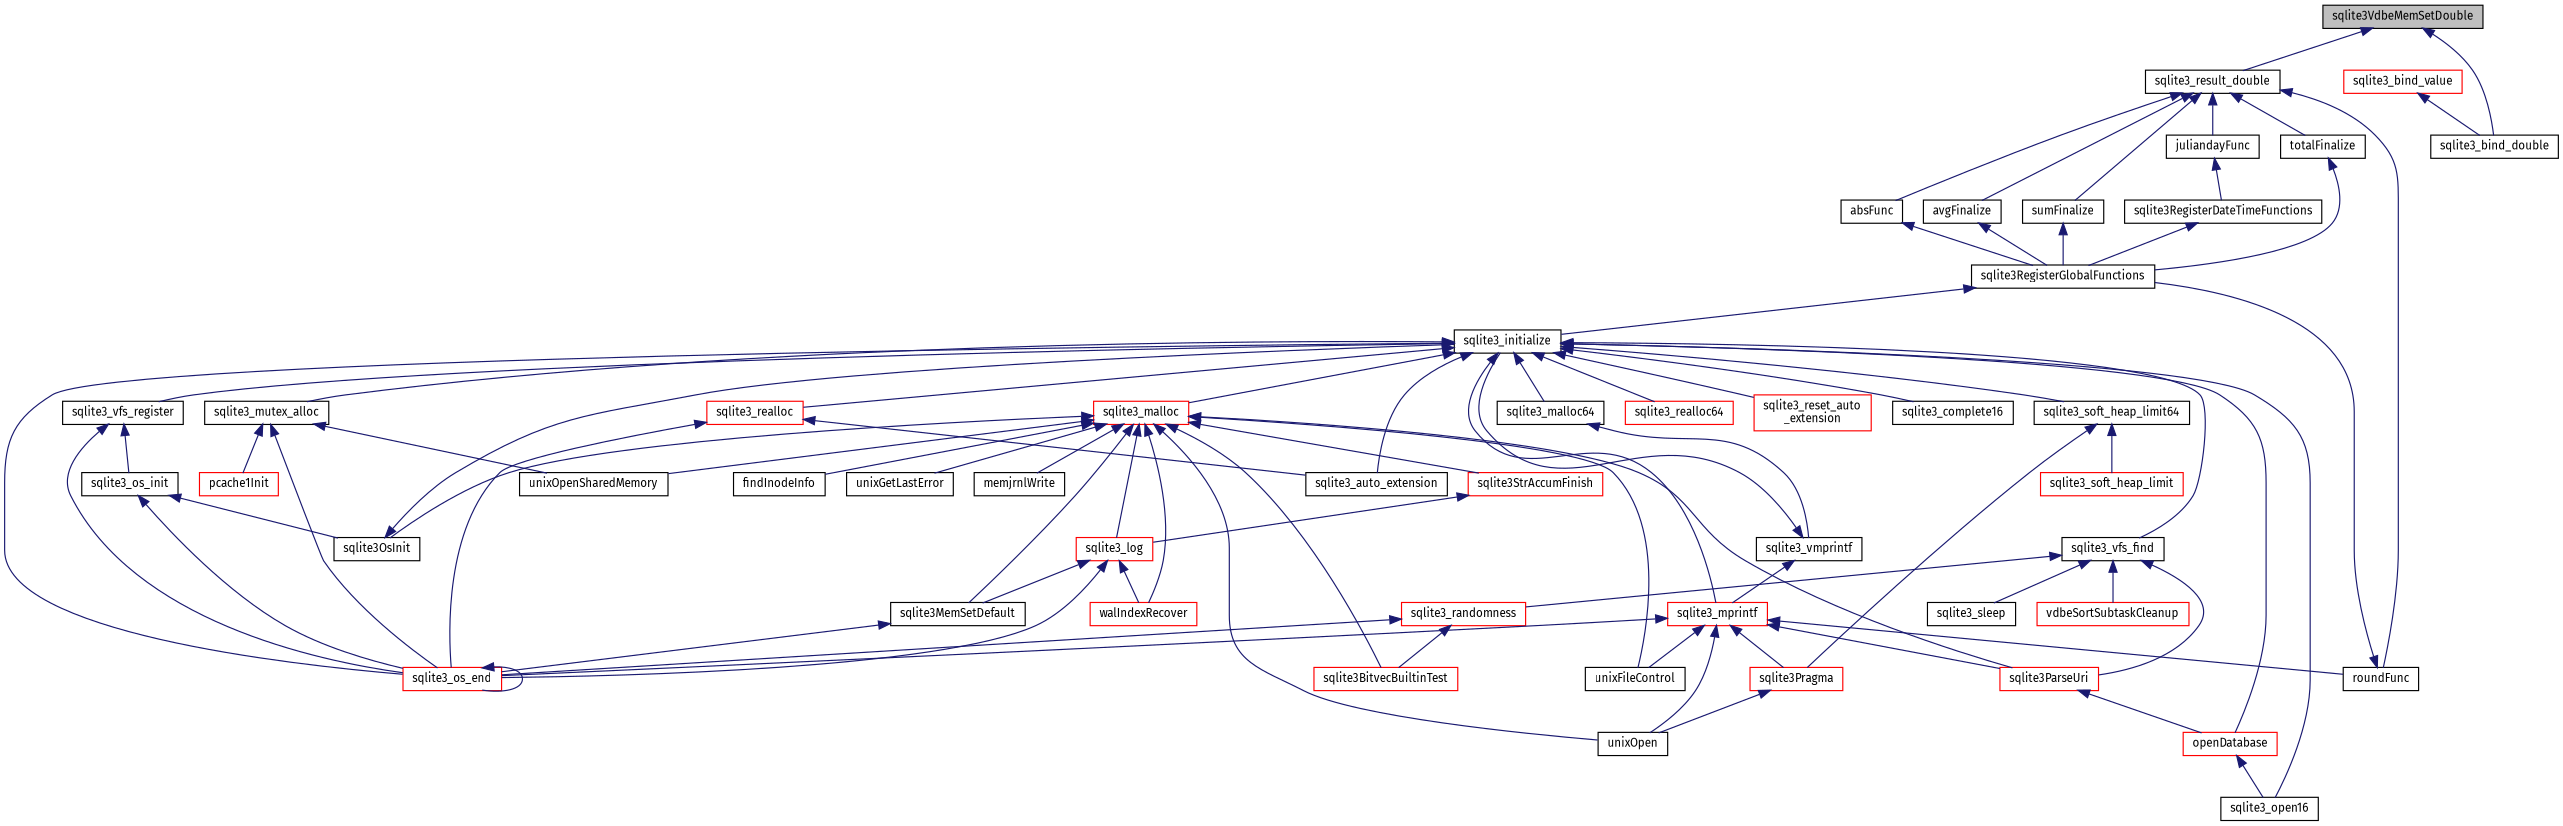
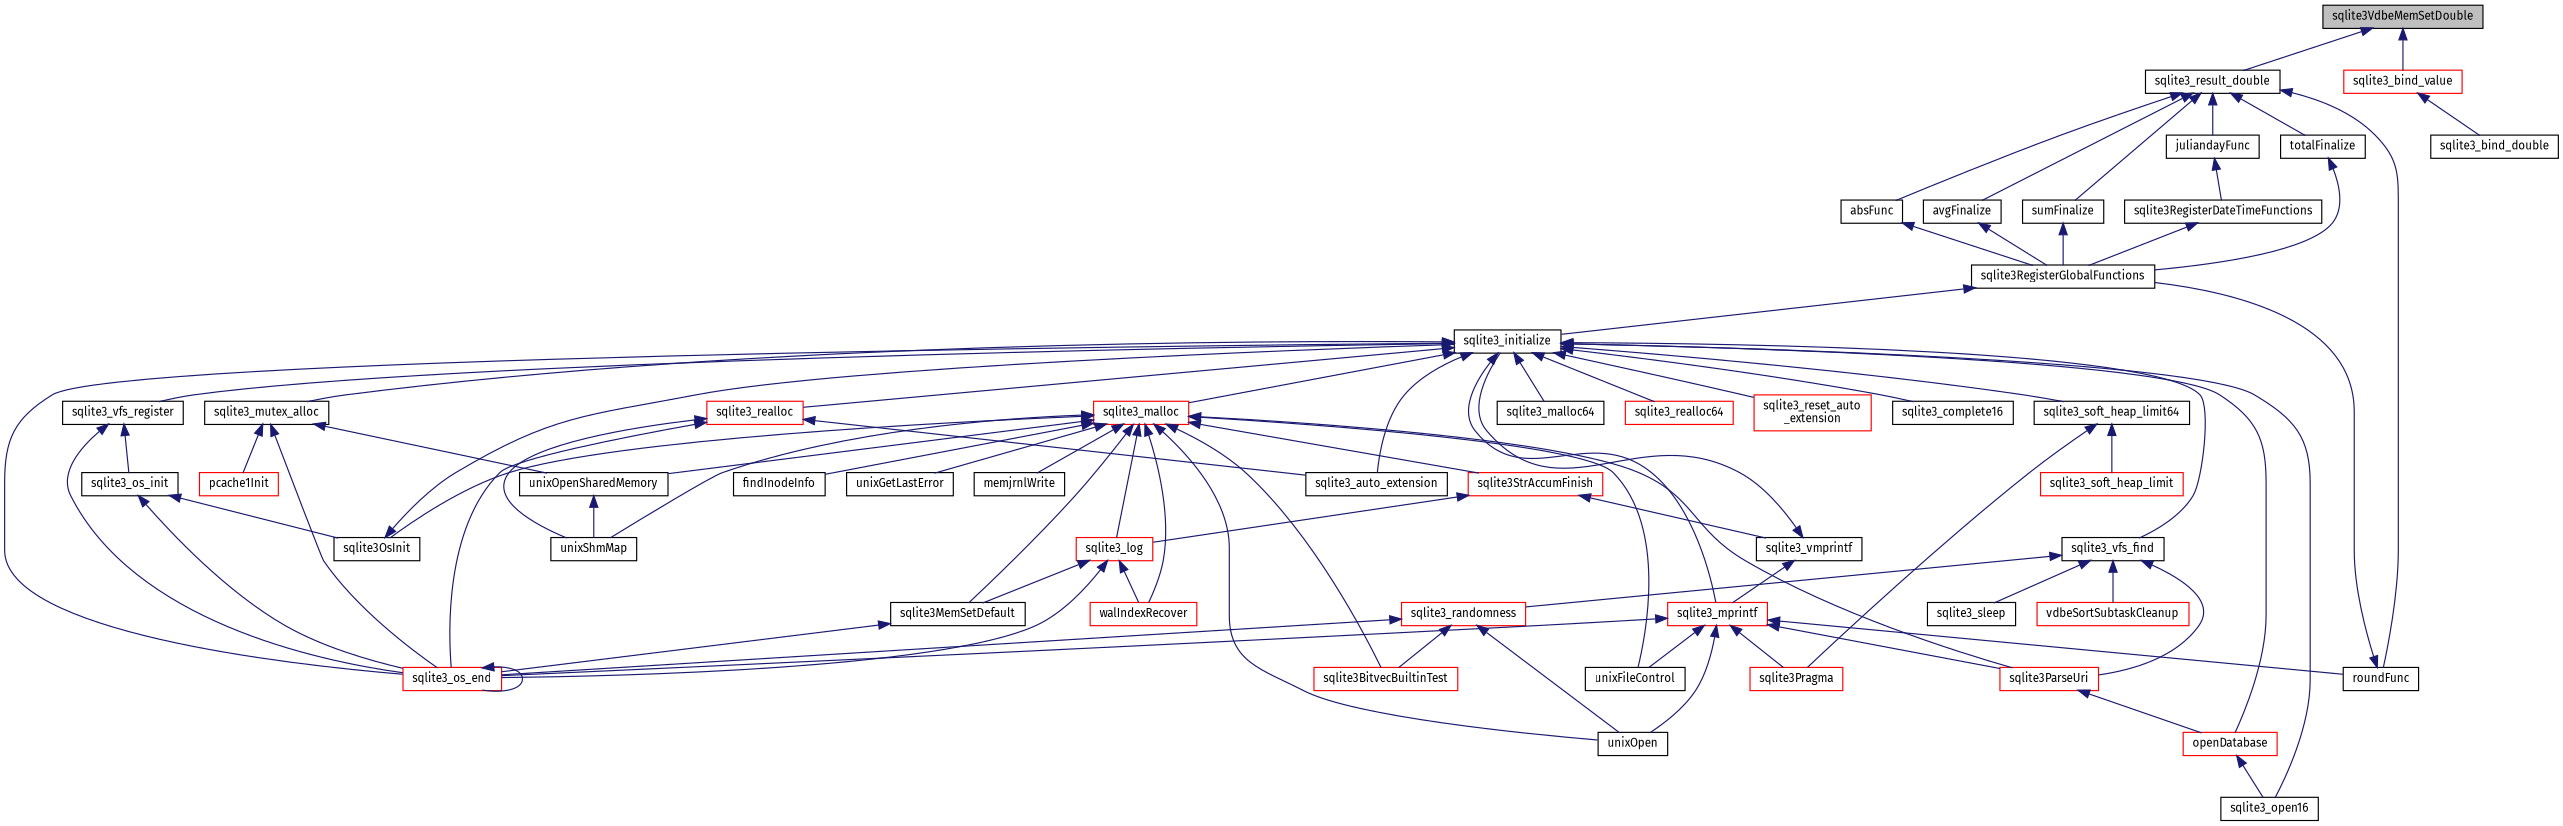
  digraph {
    fontname="Fira Sans"
    rankdir=TB
    node [color=black fillcolor=white fontname="Fira Sans" fontsize=10 shape=record style=filled]
    edge [color=midnightblue dir=back fontname="Fira Sans" fontsize=10 labelfontname=FreeSans labelfontsize=10 style=solid]
    n1 [fillcolor=grey75 fontcolor=black height=0.2 label=sqlite3VdbeMemSetDouble width=0.4]
    n2 [height=0.2 label=sqlite3_result_double width=0.4]
    n3 [height=0.2 label=sqlite3_bind_double width=0.4]
    n4 [height=0.2 label=juliandayFunc width=0.4]
    n5 [height=0.2 label=roundFunc width=0.4]
    n6 [height=0.2 label=absFunc width=0.4]
    n7 [height=0.2 label=sumFinalize width=0.4]
    n8 [height=0.2 label=avgFinalize width=0.4]
    n9 [height=0.2 label=totalFinalize width=0.4]
    n10 [height=0.2 label=sqlite3RegisterDateTimeFunctions width=0.4]
    n11 [height=0.2 label=sqlite3RegisterGlobalFunctions width=0.4]
    n12 [height=0.2 label=sqlite3_initialize width=0.4]
    n13 [height=0.2 label=sqlite3_vfs_find width=0.4]
    n14 [color=red height=0.2 label=sqlite3_os_end width=0.4]
    n15 [color=red height=0.2 label=openDatabase width=0.4]
    n16 [height=0.2 label=sqlite3_open16 width=0.4]
    n17 [height=0.2 label=sqlite3_vfs_register width=0.4]
    n18 [height=0.2 label=sqlite3_mutex_alloc width=0.4]
    n19 [height=0.2 label=sqlite3_soft_heap_limit64 width=0.4]
    n20 [color=red height=0.2 label=sqlite3_malloc width=0.4]
    n21 [color=red height=0.2 label=sqlite3_mprintf width=0.4]
    n22 [height=0.2 label=sqlite3_malloc64 width=0.4]
    n23 [color=red height=0.2 label=sqlite3_realloc width=0.4]
    n24 [height=0.2 label=sqlite3_auto_extension width=0.4]
    n25 [color=red height=0.2 label=sqlite3_realloc64 width=0.4]
    n26 [color=red height=0.2 label="sqlite3_reset_auto\l_extension" width=0.4]
    n27 [height=0.2 label=sqlite3_complete16 width=0.4]
    n28 [color=red height=0.2 label=sqlite3_randomness width=0.4]
    n29 [color=red height=0.2 label=vdbeSortSubtaskCleanup width=0.4]
    n30 [color=red height=0.2 label=sqlite3ParseUri width=0.4]
    n31 [height=0.2 label=sqlite3_sleep width=0.4]
    n32 [height=0.2 label=sqlite3_os_init width=0.4]
    n33 [height=0.2 label=unixOpenSharedMemory width=0.4]
    n34 [color=red height=0.2 label=pcache1Init width=0.4]
    n35 [color=red height=0.2 label=sqlite3_soft_heap_limit width=0.4]
    n36 [color=red height=0.2 label=sqlite3Pragma width=0.4]
    n37 [height=0.2 label=unixOpen width=0.4]
    n38 [color=red height=0.2 label=sqlite3BitvecBuiltinTest width=0.4]
    n39 [height=0.2 label=sqlite3OsInit width=0.4]
+   n40 [height=0.2 label=unixShmMap width=0.4]
    n41 [height=0.2 label=sqlite3MemSetDefault width=0.4]
    n42 [color=red height=0.2 label=sqlite3StrAccumFinish width=0.4]
    n43 [height=0.2 label=unixFileControl width=0.4]
    n44 [color=red height=0.2 label=sqlite3_log width=0.4]
    n45 [color=red height=0.2 label=walIndexRecover width=0.4]
    n46 [height=0.2 label=findInodeInfo width=0.4]
    n47 [height=0.2 label=unixGetLastError width=0.4]
    n48 [height=0.2 label=memjrnlWrite width=0.4]
    n49 [height=0.2 label=sqlite3_vmprintf width=0.4]
    n50 [color=red height=0.2 label=sqlite3_bind_value width=0.4]
    n1 -> n2
-   n1 -> n3
+   n1 -> n50
    n2 -> n4
    n2 -> n5
    n2 -> n6
    n2 -> n7
    n2 -> n8
    n2 -> n9
    n4 -> n10
    n5 -> n11
    n6 -> n11
    n7 -> n11
    n8 -> n11
    n9 -> n11
    n10 -> n11
    n11 -> n12
    n12 -> n13
    n12 -> n14
    n12 -> n15
    n12 -> n16
    n12 -> n17
    n12 -> n18
    n12 -> n19
    n12 -> n20
    n12 -> n21
    n12 -> n22
    n12 -> n23
    n12 -> n24
    n12 -> n25
    n12 -> n26
    n12 -> n27
    n13 -> n28
    n13 -> n29
    n13 -> n30
    n13 -> n31
    n14 -> n14
    n15 -> n16
    n17 -> n14
    n17 -> n32
    n18 -> n14
    n18 -> n33
    n18 -> n34
    n19 -> n35
    n19 -> n36
    n20 -> n30
    n20 -> n33
    n20 -> n37
    n20 -> n38
    n20 -> n39
+   n20 -> n40
    n20 -> n41
    n20 -> n42
    n20 -> n43
    n20 -> n44
    n20 -> n45
    n20 -> n46
    n20 -> n47
    n20 -> n48
    n21 -> n5
    n21 -> n14
    n21 -> n30
    n21 -> n36
    n21 -> n37
    n21 -> n43
    n23 -> n14
    n23 -> n24
+   n23 -> n40
    n28 -> n14
-   n36 -> n37
+   n28 -> n37
    n28 -> n38
    n30 -> n15
    n32 -> n14
    n32 -> n39
+   n33 -> n40
    n39 -> n12
    n41 -> n14
    n42 -> n44
-   n22 -> n49
+   n42 -> n49
    n44 -> n14
    n44 -> n41
    n44 -> n45
    n49 -> n12
    n49 -> n21
    n50 -> n3
  }
